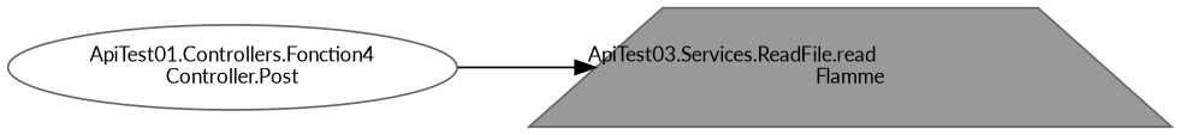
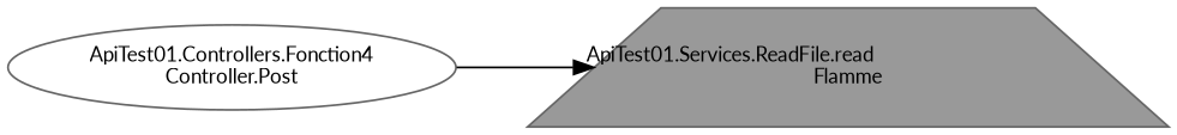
  digraph {
    rankdir=RL
    fontname=Lato
    node [fontname=Lato fontsize=10 style=filled]
-   n1 [color=gray40 fillcolor=grey60 fontcolor=black height=0.2 label="ApiTest03.Services.ReadFile.read\lFlamme" shape=trapezium width=0.4]
+   n1 [color=gray40 fillcolor=grey60 fontcolor=black height=0.2 label="ApiTest01.Services.ReadFile.read\lFlamme" shape=trapezium width=0.4]
    n2 [color=grey40 fillcolor=white height=0.2 label="ApiTest01.Controllers.Fonction4\lController.Post" shape=ellipse width=0.4]
    n1 -> n2 [color=black dir=back fontname=Lato fontsize=10 labelfontname=Helvetica labelfontsize=10 style=solid]
  }
